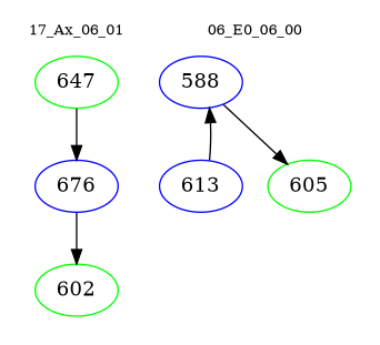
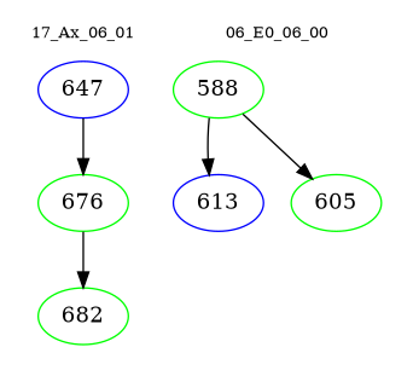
  digraph {
    node [color=blue]
    edge [color=black]
-   n1 [label=676]
-   n2 [color=green label=647]
-   n3 [color=green label=602]
-   n4 [label=588]
+   n1 [color=green label=676]
+   n2 [label=647]
+   n3 [color=green label=682]
+   n4 [color=green label=588]
    n5 [label=613]
    n6 [color=green label=605]
    subgraph cluster_1 {
      color=white
      fontsize=10
      label="17_Ax_06_01"
      n1
      n2
      n3
    }
    subgraph cluster_2 {
      color=white
      fontsize=10
      label="06_E0_06_00"
      n4
      n5
      n6
    }
    n1 -> n3
    n2 -> n1
-   n5 -> n4
+   n4 -> n5
    n4 -> n6
  }
